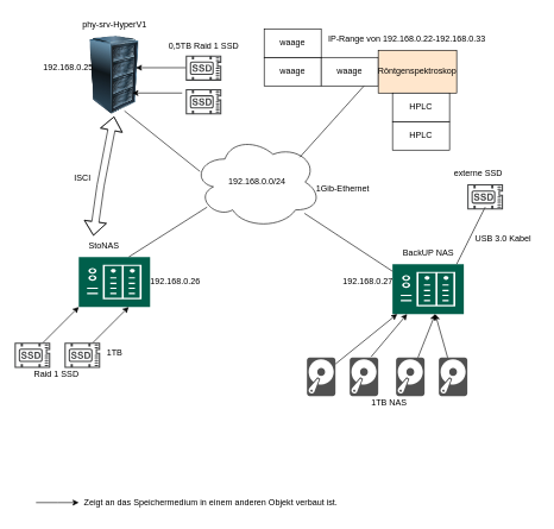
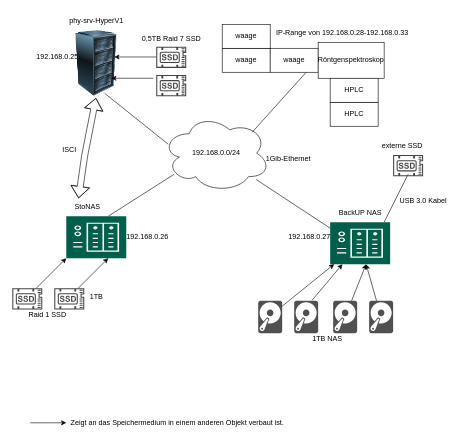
  <mxCell id="0" />
  <mxCell id="1" parent="0" />
  <mxCell id="2" value="192.168.0.0/24" style="ellipse;shape=cloud;whiteSpace=wrap;html=1;" vertex="1" parent="1"><mxGeometry x="270" y="190" width="180" height="130" as="geometry" /></mxCell>
  <mxCell id="3" value="" style="sketch=0;pointerEvents=1;shadow=0;dashed=0;html=1;strokeColor=none;fillColor=#005F4B;labelPosition=center;verticalLabelPosition=bottom;verticalAlign=top;align=center;outlineConnect=0;shape=mxgraph.veeam2.nas;" vertex="1" parent="1"><mxGeometry x="550" y="370" width="100" height="70" as="geometry" /></mxCell>
  <mxCell id="4" value="" style="endArrow=none;html=1;rounded=0;" edge="1" parent="1" target="2"><mxGeometry width="50" height="50" relative="1" as="geometry"><mxPoint x="550" y="380" as="sourcePoint" /><mxPoint x="600" y="330" as="targetPoint" /></mxGeometry></mxCell>
  <mxCell id="5" value="BackUP NAS" style="text;html=1;align=center;verticalAlign=middle;resizable=0;points=[];autosize=1;strokeColor=none;fillColor=none;" vertex="1" parent="1"><mxGeometry x="555" y="340" width="90" height="30" as="geometry" /></mxCell>
  <mxCell id="6" value="" style="endArrow=none;html=1;rounded=0;" edge="1" parent="1"><mxGeometry width="50" height="50" relative="1" as="geometry"><mxPoint x="180" y="360" as="sourcePoint" /><mxPoint x="290" y="290" as="targetPoint" /></mxGeometry></mxCell>
  <mxCell id="7" value="" style="sketch=0;pointerEvents=1;shadow=0;dashed=0;html=1;strokeColor=none;fillColor=#005F4B;labelPosition=center;verticalLabelPosition=bottom;verticalAlign=top;align=center;outlineConnect=0;shape=mxgraph.veeam2.nas;" vertex="1" parent="1"><mxGeometry x="110" y="360" width="100" height="70" as="geometry" /></mxCell>
  <mxCell id="8" value="StoNAS" style="text;html=1;align=center;verticalAlign=middle;resizable=0;points=[];autosize=1;strokeColor=none;fillColor=none;" vertex="1" parent="1"><mxGeometry x="110" y="330" width="70" height="30" as="geometry" /></mxCell>
  <mxCell id="9" value="" style="image;html=1;image=img/lib/clip_art/computers/Server_Rack_128x128.png" vertex="1" parent="1"><mxGeometry x="90" y="50" width="140" height="110" as="geometry" /></mxCell>
  <mxCell id="10" value="" style="endArrow=none;html=1;rounded=0;entryX=0.6;entryY=0.955;entryDx=0;entryDy=0;entryPerimeter=0;" edge="1" parent="1" target="9"><mxGeometry width="50" height="50" relative="1" as="geometry"><mxPoint x="280" y="240" as="sourcePoint" /><mxPoint x="330" y="190" as="targetPoint" /></mxGeometry></mxCell>
  <mxCell id="11" value="" style="shape=flexArrow;endArrow=classic;startArrow=classic;html=1;rounded=0;entryX=0.35;entryY=1.027;entryDx=0;entryDy=0;entryPerimeter=0;" edge="1" parent="1"><mxGeometry width="100" height="100" relative="1" as="geometry"><mxPoint x="130.5" y="330" as="sourcePoint" /><mxPoint x="159.5" y="162.97" as="targetPoint" /><Array as="points"><mxPoint x="140.5" y="260" /></Array></mxGeometry></mxCell>
  <mxCell id="12" value="ISCI" style="text;html=1;align=center;verticalAlign=middle;resizable=0;points=[];autosize=1;strokeColor=none;fillColor=none;" vertex="1" parent="1"><mxGeometry x="90" y="235" width="50" height="30" as="geometry" /></mxCell>
  <mxCell id="13" value="phy-srv-HyperV1" style="text;html=1;align=center;verticalAlign=middle;resizable=0;points=[];autosize=1;strokeColor=none;fillColor=none;" vertex="1" parent="1"><mxGeometry x="105" y="20" width="110" height="30" as="geometry" /></mxCell>
  <mxCell id="14" value="" style="endArrow=none;html=1;rounded=0;" edge="1" parent="1"><mxGeometry width="50" height="50" relative="1" as="geometry"><mxPoint x="420" y="220" as="sourcePoint" /><mxPoint x="510" y="120" as="targetPoint" /></mxGeometry></mxCell>
  <mxCell id="15" value="192.168.0.25" style="text;html=1;align=center;verticalAlign=middle;resizable=0;points=[];autosize=1;strokeColor=none;fillColor=none;" vertex="1" parent="1"><mxGeometry x="50" y="80" width="90" height="30" as="geometry" /></mxCell>
  <mxCell id="16" value="192.168.0.26" style="text;html=1;align=center;verticalAlign=middle;resizable=0;points=[];autosize=1;strokeColor=none;fillColor=none;" vertex="1" parent="1"><mxGeometry x="200" y="380" width="90" height="30" as="geometry" /></mxCell>
  <mxCell id="17" value="192.168.0.27" style="text;html=1;align=center;verticalAlign=middle;resizable=0;points=[];autosize=1;strokeColor=none;fillColor=none;" vertex="1" parent="1"><mxGeometry x="470" y="380" width="90" height="30" as="geometry" /></mxCell>
  <mxCell id="18" value="waage" style="rounded=0;whiteSpace=wrap;html=1;" vertex="1" parent="1"><mxGeometry x="370" y="80" width="80" height="40" as="geometry" /></mxCell>
  <mxCell id="19" value="waage" style="rounded=0;whiteSpace=wrap;html=1;" vertex="1" parent="1"><mxGeometry x="450" y="80" width="80" height="40" as="geometry" /></mxCell>
  <mxCell id="20" value="waage" style="rounded=0;whiteSpace=wrap;html=1;" vertex="1" parent="1"><mxGeometry x="370" y="40" width="80" height="40" as="geometry" /></mxCell>
- <mxCell id="21" value="Röntgenspektroskop" style="rounded=0;whiteSpace=wrap;html=1;fillColor=#ffe6cc;" vertex="1" parent="1"><mxGeometry x="530" y="70" width="110" height="60" as="geometry" /></mxCell>
+ <mxCell id="21" value="Röntgenspektroskop" style="rounded=0;whiteSpace=wrap;html=1;" vertex="1" parent="1"><mxGeometry x="530" y="70" width="110" height="60" as="geometry" /></mxCell>
  <mxCell id="22" value="HPLC" style="rounded=0;whiteSpace=wrap;html=1;" vertex="1" parent="1"><mxGeometry x="550" y="170" width="80" height="40" as="geometry" /></mxCell>
  <mxCell id="23" value="HPLC" style="rounded=0;whiteSpace=wrap;html=1;" vertex="1" parent="1"><mxGeometry x="550" y="130" width="80" height="40" as="geometry" /></mxCell>
- <mxCell id="24" value="IP-Range von 192.168.0.22-192.168.0.33" style="text;html=1;align=center;verticalAlign=middle;resizable=0;points=[];autosize=1;strokeColor=none;fillColor=none;" vertex="1" parent="1"><mxGeometry x="450" y="40" width="240" height="30" as="geometry" /></mxCell>
+ <mxCell id="24" value="IP-Range von 192.168.0.28-192.168.0.33" style="text;html=1;align=center;verticalAlign=middle;resizable=0;points=[];autosize=1;strokeColor=none;fillColor=none;" vertex="1" parent="1"><mxGeometry x="450" y="40" width="240" height="30" as="geometry" /></mxCell>
  <mxCell id="25" value="" style="sketch=0;pointerEvents=1;shadow=0;dashed=0;html=1;strokeColor=none;fillColor=#434445;aspect=fixed;labelPosition=center;verticalLabelPosition=bottom;verticalAlign=top;align=center;outlineConnect=0;shape=mxgraph.vvd.ssd;" vertex="1" parent="1"><mxGeometry x="20" y="480" width="50" height="35.5" as="geometry" /></mxCell>
  <mxCell id="26" value="" style="sketch=0;pointerEvents=1;shadow=0;dashed=0;html=1;strokeColor=none;fillColor=#434445;aspect=fixed;labelPosition=center;verticalLabelPosition=bottom;verticalAlign=top;align=center;outlineConnect=0;shape=mxgraph.vvd.ssd;" vertex="1" parent="1"><mxGeometry x="90" y="480" width="50" height="35.5" as="geometry" /></mxCell>
  <mxCell id="27" value="Raid 1 SSD&amp;nbsp;" style="text;html=1;align=center;verticalAlign=middle;resizable=0;points=[];autosize=1;strokeColor=none;fillColor=none;" vertex="1" parent="1"><mxGeometry x="35" y="510" width="90" height="30" as="geometry" /></mxCell>
  <mxCell id="28" value="" style="endArrow=classic;html=1;rounded=0;" edge="1" parent="1"><mxGeometry width="50" height="50" relative="1" as="geometry"><mxPoint x="60" y="480" as="sourcePoint" /><mxPoint x="110" y="430" as="targetPoint" /></mxGeometry></mxCell>
  <mxCell id="29" value="" style="endArrow=classic;html=1;rounded=0;" edge="1" parent="1"><mxGeometry width="50" height="50" relative="1" as="geometry"><mxPoint x="130" y="480" as="sourcePoint" /><mxPoint x="180" y="430" as="targetPoint" /></mxGeometry></mxCell>
  <mxCell id="30" value="" style="sketch=0;pointerEvents=1;shadow=0;dashed=0;html=1;strokeColor=none;fillColor=#505050;labelPosition=center;verticalLabelPosition=bottom;verticalAlign=top;outlineConnect=0;align=center;shape=mxgraph.office.devices.hard_disk;" vertex="1" parent="1"><mxGeometry x="430" y="501" width="40" height="54" as="geometry" /></mxCell>
  <mxCell id="31" value="" style="sketch=0;pointerEvents=1;shadow=0;dashed=0;html=1;strokeColor=none;fillColor=#505050;labelPosition=center;verticalLabelPosition=bottom;verticalAlign=top;outlineConnect=0;align=center;shape=mxgraph.office.devices.hard_disk;" vertex="1" parent="1"><mxGeometry x="490" y="501" width="40" height="54" as="geometry" /></mxCell>
  <mxCell id="32" value="" style="sketch=0;pointerEvents=1;shadow=0;dashed=0;html=1;strokeColor=none;fillColor=#505050;labelPosition=center;verticalLabelPosition=bottom;verticalAlign=top;outlineConnect=0;align=center;shape=mxgraph.office.devices.hard_disk;" vertex="1" parent="1"><mxGeometry x="555" y="501" width="40" height="54" as="geometry" /></mxCell>
  <mxCell id="33" value="" style="sketch=0;pointerEvents=1;shadow=0;dashed=0;html=1;strokeColor=none;fillColor=#505050;labelPosition=center;verticalLabelPosition=bottom;verticalAlign=top;outlineConnect=0;align=center;shape=mxgraph.office.devices.hard_disk;" vertex="1" parent="1"><mxGeometry x="615" y="501" width="40" height="54" as="geometry" /></mxCell>
  <mxCell id="34" value="" style="endArrow=none;html=1;rounded=0;" edge="1" parent="1"><mxGeometry width="50" height="50" relative="1" as="geometry"><mxPoint x="640" y="370" as="sourcePoint" /><mxPoint x="680" y="290" as="targetPoint" /></mxGeometry></mxCell>
  <mxCell id="35" value="" style="sketch=0;pointerEvents=1;shadow=0;dashed=0;html=1;strokeColor=none;fillColor=#434445;aspect=fixed;labelPosition=center;verticalLabelPosition=bottom;verticalAlign=top;align=center;outlineConnect=0;shape=mxgraph.vvd.ssd;" vertex="1" parent="1"><mxGeometry x="655" y="258" width="50" height="35.5" as="geometry" /></mxCell>
  <mxCell id="36" value="" style="endArrow=classic;html=1;rounded=0;" edge="1" parent="1" source="32"><mxGeometry width="50" height="50" relative="1" as="geometry"><mxPoint x="560" y="490" as="sourcePoint" /><mxPoint x="610" y="440" as="targetPoint" /></mxGeometry></mxCell>
  <mxCell id="37" value="" style="endArrow=classic;html=1;rounded=0;" edge="1" parent="1" target="3"><mxGeometry width="50" height="50" relative="1" as="geometry"><mxPoint x="470" y="510" as="sourcePoint" /><mxPoint x="520" y="460" as="targetPoint" /></mxGeometry></mxCell>
  <mxCell id="38" value="" style="endArrow=classic;html=1;rounded=0;" edge="1" parent="1" target="3"><mxGeometry width="50" height="50" relative="1" as="geometry"><mxPoint x="520" y="500" as="sourcePoint" /><mxPoint x="571" y="440" as="targetPoint" /></mxGeometry></mxCell>
  <mxCell id="39" value="" style="endArrow=classic;html=1;rounded=0;" edge="1" parent="1" source="33" target="3"><mxGeometry width="50" height="50" relative="1" as="geometry"><mxPoint x="650" y="500" as="sourcePoint" /><mxPoint x="700" y="450" as="targetPoint" /></mxGeometry></mxCell>
  <mxCell id="40" value="1TB NAS" style="text;html=1;align=center;verticalAlign=middle;resizable=0;points=[];autosize=1;strokeColor=none;fillColor=none;" vertex="1" parent="1"><mxGeometry x="510" y="550" width="70" height="30" as="geometry" /></mxCell>
  <mxCell id="41" value="1TB" style="text;html=1;align=center;verticalAlign=middle;resizable=0;points=[];autosize=1;strokeColor=none;fillColor=none;" vertex="1" parent="1"><mxGeometry x="135" y="480" width="50" height="30" as="geometry" /></mxCell>
  <mxCell id="42" value="" style="endArrow=classic;html=1;rounded=0;" edge="1" parent="1"><mxGeometry width="50" height="50" relative="1" as="geometry"><mxPoint x="50" y="704.5" as="sourcePoint" /><mxPoint x="110" y="704.5" as="targetPoint" /><Array as="points"><mxPoint x="80" y="704.5" /></Array></mxGeometry></mxCell>
  <mxCell id="43" value="Zeigt an das Speichermedium in einem anderen Objekt verbaut ist." style="text;html=1;align=center;verticalAlign=middle;resizable=0;points=[];autosize=1;strokeColor=none;fillColor=none;" vertex="1" parent="1"><mxGeometry x="105" y="690" width="380" height="30" as="geometry" /></mxCell>
  <mxCell id="44" value="1Gib-Ethernet" style="text;html=1;align=center;verticalAlign=middle;resizable=0;points=[];autosize=1;strokeColor=none;fillColor=none;" vertex="1" parent="1"><mxGeometry x="430" y="250" width="100" height="30" as="geometry" /></mxCell>
  <mxCell id="45" value="externe SSD" style="text;html=1;align=center;verticalAlign=middle;resizable=0;points=[];autosize=1;strokeColor=none;fillColor=none;" vertex="1" parent="1"><mxGeometry x="625" y="228" width="90" height="30" as="geometry" /></mxCell>
  <mxCell id="46" value="USB 3.0 Kabel" style="text;html=1;align=center;verticalAlign=middle;resizable=0;points=[];autosize=1;strokeColor=none;fillColor=none;" vertex="1" parent="1"><mxGeometry x="655" y="320" width="100" height="30" as="geometry" /></mxCell>
  <mxCell id="47" value="" style="sketch=0;pointerEvents=1;shadow=0;dashed=0;html=1;strokeColor=none;fillColor=#434445;aspect=fixed;labelPosition=center;verticalLabelPosition=bottom;verticalAlign=top;align=center;outlineConnect=0;shape=mxgraph.vvd.ssd;" vertex="1" parent="1"><mxGeometry x="260" y="124.5" width="50" height="35.5" as="geometry" /></mxCell>
  <mxCell id="48" value="" style="sketch=0;pointerEvents=1;shadow=0;dashed=0;html=1;strokeColor=none;fillColor=#434445;aspect=fixed;labelPosition=center;verticalLabelPosition=bottom;verticalAlign=top;align=center;outlineConnect=0;shape=mxgraph.vvd.ssd;" vertex="1" parent="1"><mxGeometry x="260" y="77.25" width="50" height="35.5" as="geometry" /></mxCell>
  <mxCell id="49" value="" style="endArrow=classic;html=1;rounded=0;" edge="1" parent="1"><mxGeometry width="50" height="50" relative="1" as="geometry"><mxPoint x="260" y="94.5" as="sourcePoint" /><mxPoint x="190" y="94.5" as="targetPoint" /></mxGeometry></mxCell>
  <mxCell id="50" value="" style="endArrow=classic;html=1;rounded=0;" edge="1" parent="1"><mxGeometry width="50" height="50" relative="1" as="geometry"><mxPoint x="255" y="130" as="sourcePoint" /><mxPoint x="185" y="130" as="targetPoint" /></mxGeometry></mxCell>
- <mxCell id="51" value="0,5TB Raid 1 SSD" style="text;html=1;align=center;verticalAlign=middle;resizable=0;points=[];autosize=1;strokeColor=none;fillColor=none;" vertex="1" parent="1"><mxGeometry x="225" y="50" width="120" height="30" as="geometry" /></mxCell>
+ <mxCell id="51" value="0,5TB Raid 7 SSD" style="text;html=1;align=center;verticalAlign=middle;resizable=0;points=[];autosize=1;strokeColor=none;fillColor=none;" vertex="1" parent="1"><mxGeometry x="225" y="50" width="120" height="30" as="geometry" /></mxCell>
